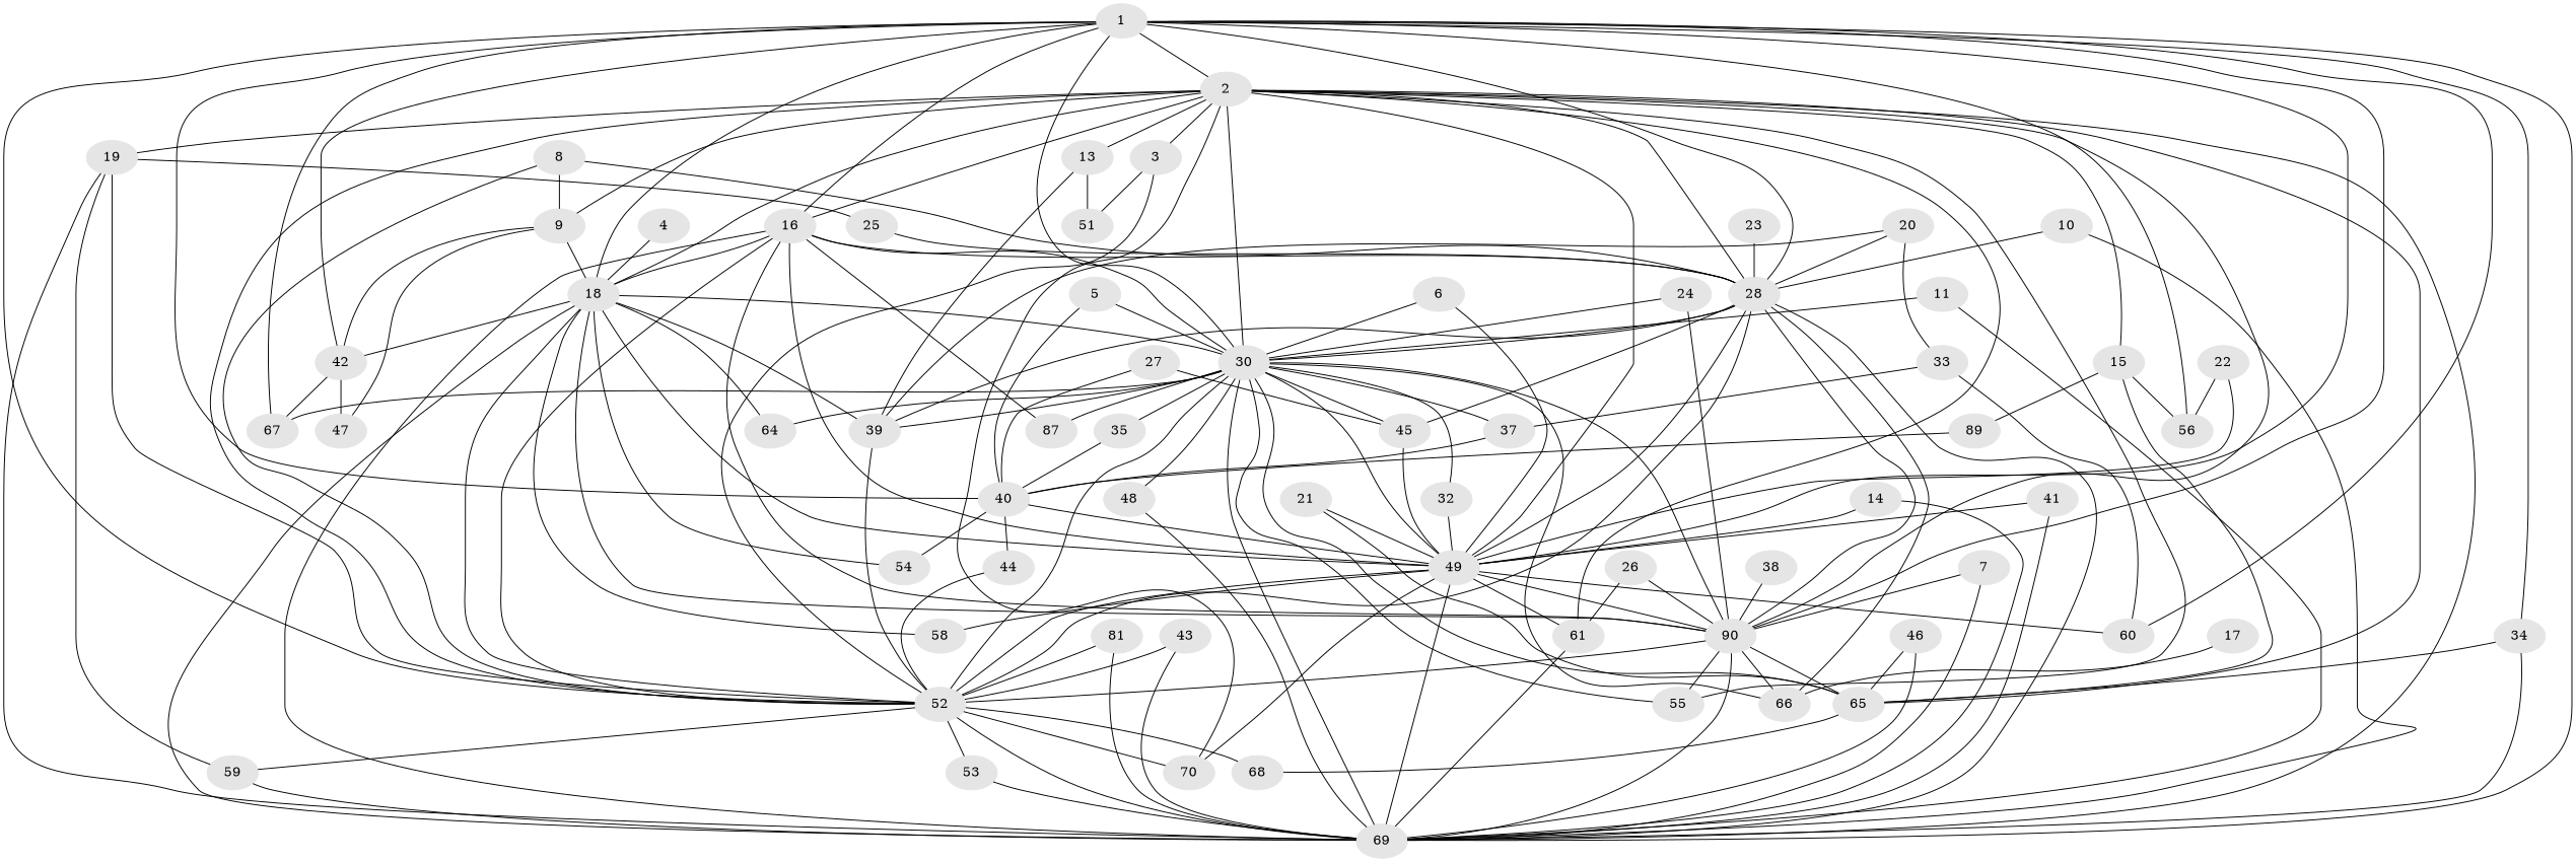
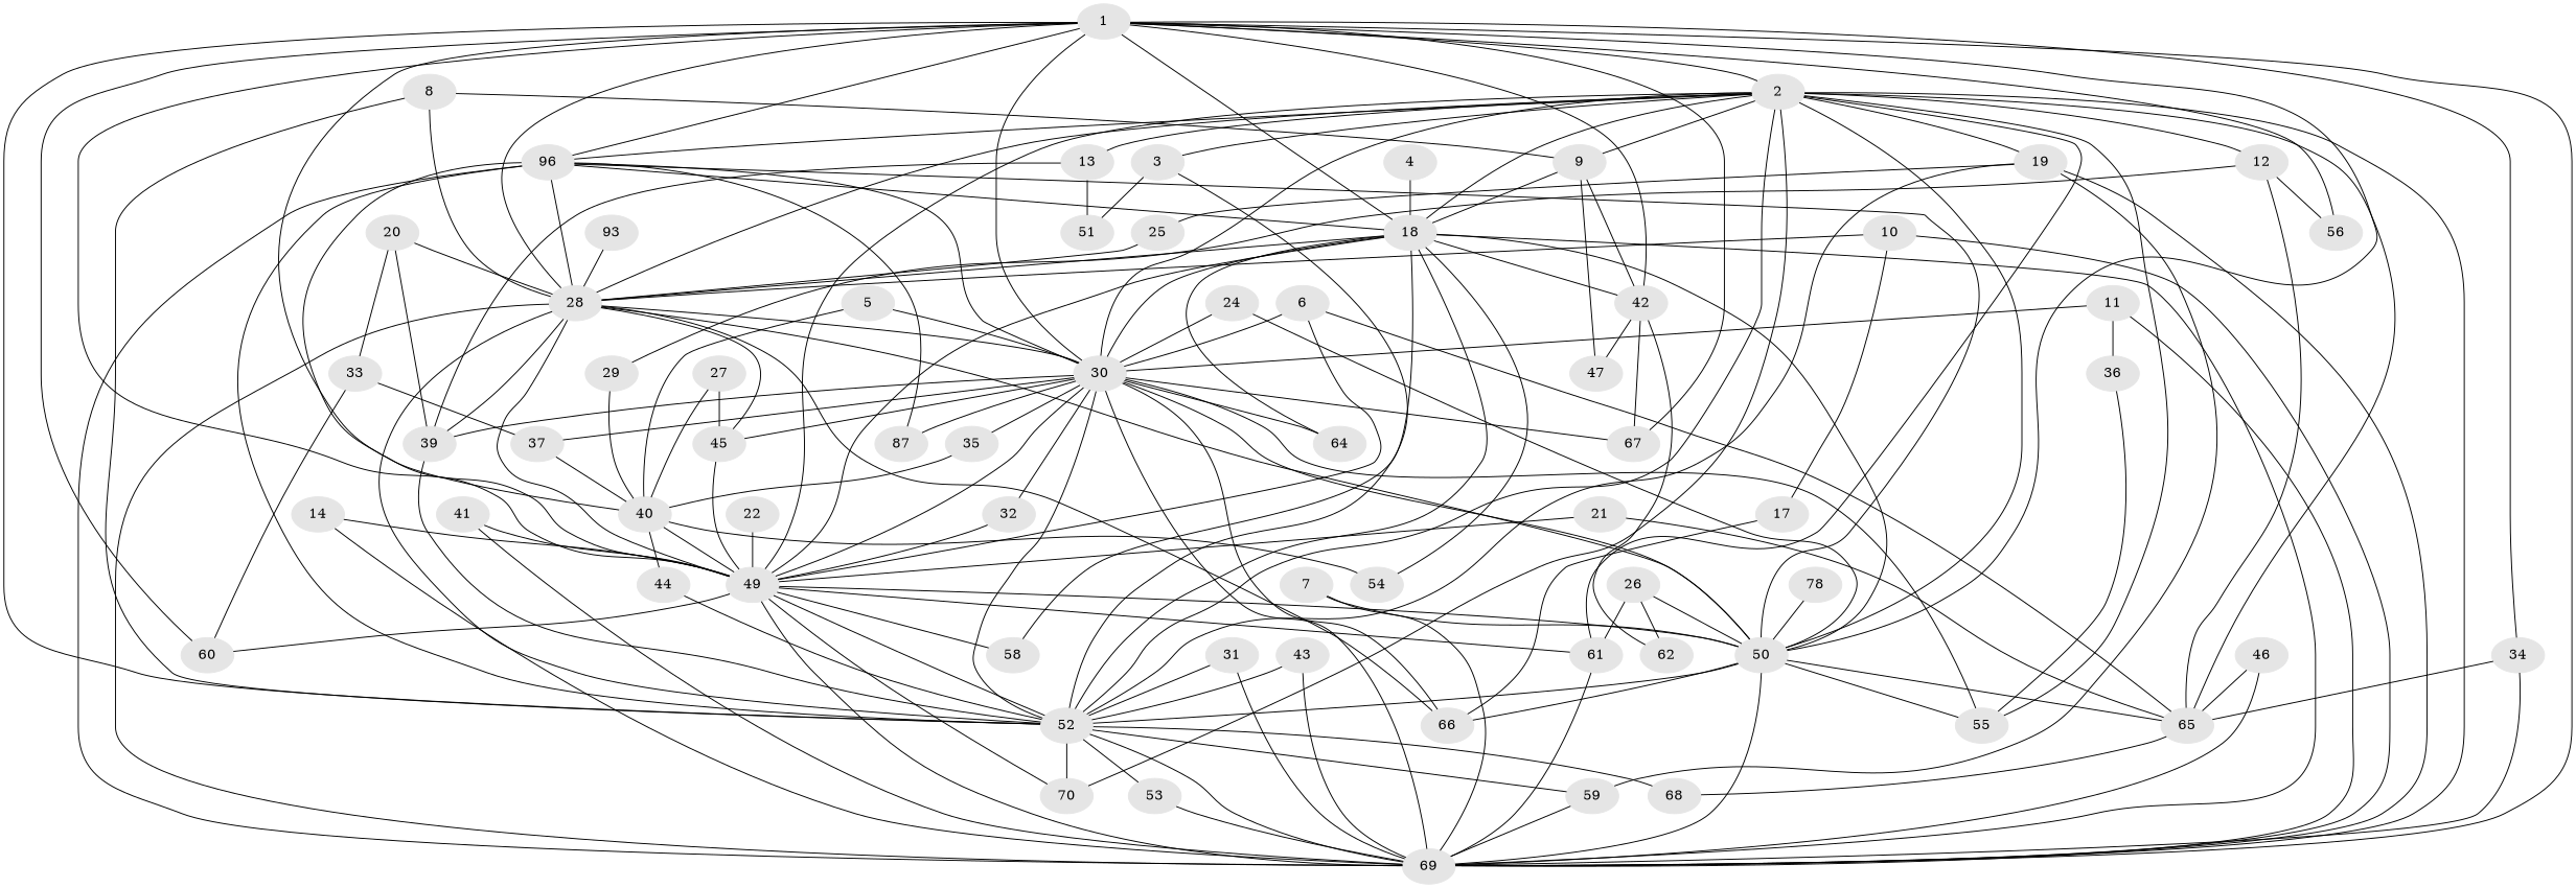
  graph {
    node [color=gray90 style=filled]
    edge [weight=1.0]
    1
    2
-   16
+   16 [label=96]
    18
    28
    30
    34
    40
    42
    49
-   50 [label=90]
+   50
    52
    56
    60
    67
    69
    3
    9
-   12 [label=15]
+   12
    13
    19
    55
    61
    65
    70
    n26 [label=87]
    54
    58
    64
    39
    66
    45
    32
    35
    37
-   48
    44
    47
+   62
    59
    53
    68
    51
-   29 [label=89]
+   29
    25
    4
    5
    6
    7
    8
    10
    17
    11
+   36
    14
    20
    33
    21
    22
-   23
+   23 [label=93]
    24
    26
    27
-   31 [label=81]
-   38
+   31
+   38 [label=78]
    41
    43
    46
    1 -- 2
    1 -- 16
    1 -- 18
    1 -- 28
    1 -- 30 [weight=2.0]
    1 -- 34
    1 -- 40 [weight=2.0]
    1 -- 42
    1 -- 49
    1 -- 50 [weight=2.0]
    1 -- 52
    1 -- 56
    1 -- 60
    1 -- 67
    1 -- 69
    2 -- 16
    2 -- 18
    2 -- 28
    2 -- 30
    2 -- 49
    2 -- 50
    2 -- 52
    2 -- 69
    2 -- 3
    2 -- 9
    2 -- 12
    2 -- 13
    2 -- 19
    2 -- 55
    2 -- 61
    2 -- 65
    2 -- 70
    16 -- 18
    16 -- 28
    16 -- 30
    16 -- 49 [weight=2.0]
    16 -- 50
    16 -- 52 [weight=2.0]
    16 -- 69 [weight=3.0]
    16 -- n26
-   18 -- 39
+   18 -- 28
    18 -- 30
    18 -- 42
    18 -- 49 [weight=2.0]
    18 -- 50
    18 -- 52
    18 -- 69
    18 -- 54
    18 -- 58
    18 -- 64
    28 -- 30
    28 -- 49
    28 -- 50
    28 -- 52 [weight=2.0]
    28 -- 69
    28 -- 39
    28 -- 66
    28 -- 45
    30 -- 49
    30 -- 50
    30 -- 52
    30 -- 67
    30 -- 69
    30 -- 55
-   30 -- 65
+   6 -- 65
    30 -- n26
    30 -- 64
    30 -- 39
    30 -- 66
    30 -- 45
    30 -- 32
    30 -- 35
    30 -- 37
-   30 -- 48
    34 -- 69
    34 -- 65
    40 -- 49
    40 -- 54
    40 -- 44
    42 -- 67
    42 -- 47
+   42 -- 62
    49 -- 50
    49 -- 52
    49 -- 60
    49 -- 69
    49 -- 61
    49 -- 70
    49 -- 58
    50 -- 52
    50 -- 69
    50 -- 55
    50 -- 65
    50 -- 66
    52 -- 69
    52 -- 70
    52 -- 59
    52 -- 53
    52 -- 68
    3 -- 52
    3 -- 51
    9 -- 18
    9 -- 42
    9 -- 47
    12 -- 56
    12 -- 65
    12 -- 29
    13 -- 39
    13 -- 51
    19 -- 52
    19 -- 69
    19 -- 59
    19 -- 25
    61 -- 69
    65 -- 68
    39 -- 52
    45 -- 49
    32 -- 49
    35 -- 40
    37 -- 40
-   48 -- 69
    44 -- 52
    59 -- 69
    53 -- 69
    29 -- 40
    25 -- 28
    4 -- 18
    5 -- 30
    5 -- 40
    6 -- 30
    6 -- 49
    7 -- 50
    7 -- 69
    8 -- 28 [weight=2.0]
    8 -- 52
    8 -- 9
    10 -- 28
    10 -- 69
+   10 -- 17
    17 -- 66
    11 -- 30
    11 -- 69
+   11 -- 36
+   36 -- 55
    14 -- 49
    14 -- 69
    20 -- 28
    20 -- 39
    20 -- 33
    33 -- 60
    33 -- 37
    21 -- 49
    21 -- 65
    22 -- 49
-   22 -- 56
    23 -- 28 [weight=2.0]
    24 -- 30
    24 -- 50
    26 -- 50
    26 -- 61
+   26 -- 62
    27 -- 40
    27 -- 45
    31 -- 52
    31 -- 69
    38 -- 50
    41 -- 49
    41 -- 69
    43 -- 52
    43 -- 69
    46 -- 69
    46 -- 65
  }
